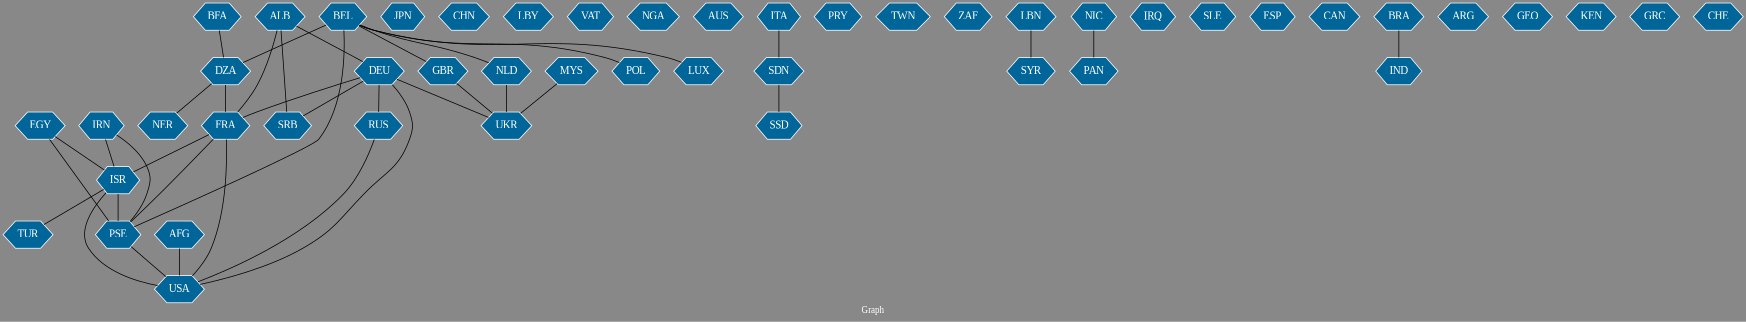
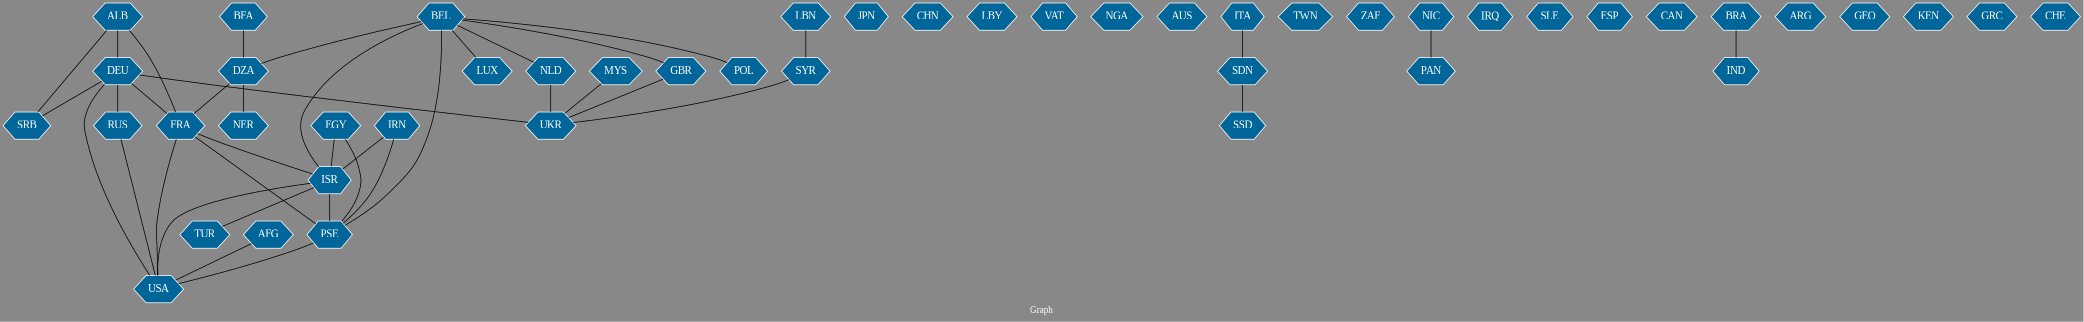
  graph {
    bgcolor="#888888"
    fontcolor=white
    fontname="Liberation Serif"
    fontsize=12
    label="Graph"
    node [color=white fillcolor="#006699" fontcolor=white fontname="Liberation Serif" shape=hexagon style=filled]
    edge [arrowhead=open color=black fontcolor=white fontname="Liberation Serif" fontsize=12 weight=1]
    n1 [label=USA]
    n2 [label=ISR]
    n3 [label=PSE]
    n4 [label=TUR]
    n5 [label=BEL]
    n6 [label=DZA]
    n7 [label=NLD]
    n8 [label=GBR]
    n9 [label=POL]
    n10 [label=LUX]
    n11 [label=UKR]
    n12 [label=FRA]
    n13 [label=NER]
    n14 [label=JPN]
    n15 [label=RUS]
    n16 [label=SRB]
    n17 [label=CHN]
    n18 [label=DEU]
    n19 [label=LBY]
    n20 [label=IRN]
    n21 [label=VAT]
    n22 [label=MYS]
    n23 [label=EGY]
    n24 [label=NGA]
    n25 [label=AUS]
    n26 [label=ITA]
    n27 [label=SDN]
    n28 [label=SSD]
    n29 [label=ALB]
-   n30 [label=PRY]
    n31 [label=TWN]
    n32 [label=ZAF]
    n33 [label=SYR]
    n34 [label=NIC]
    n35 [label=PAN]
    n36 [label=IRQ]
    n37 [label=SLE]
    n38 [label=ESP]
    n39 [label=BFA]
    n40 [label=LBN]
    n41 [label=CAN]
    n42 [label=AFG]
    n43 [label=IND]
    n44 [label=ARG]
    n45 [label=GEO]
    n46 [label=KEN]
    n47 [label=GRC]
    n48 [label=CHE]
    n49 [label=BRA]
    n2 -- n1 [weight=2]
    n2 -- n3 [weight=84]
    n2 -- n4 [weight=2]
    n3 -- n1 [weight=2]
+   n5 -- n2
    n5 -- n3 [weight=3]
    n5 -- n6 [weight=3]
    n5 -- n7
    n5 -- n8
    n5 -- n9
    n5 -- n10
    n6 -- n12 [weight=3]
    n6 -- n13
    n7 -- n11 [weight=6]
    n8 -- n11
    n12 -- n1
    n12 -- n2
    n12 -- n3 [weight=2]
    n15 -- n1
    n18 -- n1 [weight=2]
    n18 -- n11 [weight=3]
    n18 -- n12
    n18 -- n15 [weight=3]
    n18 -- n16
    n20 -- n2
    n20 -- n3
    n22 -- n11 [weight=5]
    n23 -- n2 [weight=3]
    n23 -- n3 [weight=4]
    n26 -- n27
    n27 -- n28
    n29 -- n12
    n29 -- n16
    n29 -- n18
+   n33 -- n11
    n34 -- n35
    n39 -- n6
    n40 -- n33
    n42 -- n1
    n49 -- n43
  }
